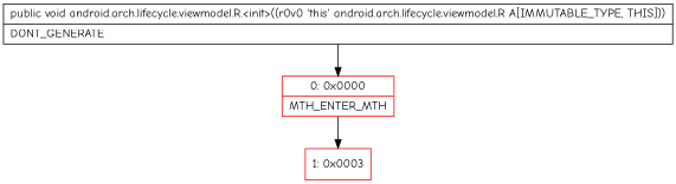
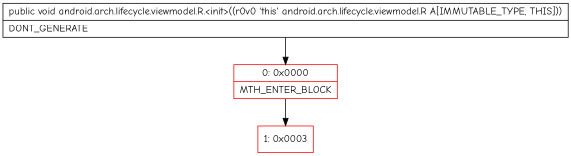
  digraph {
    fontname="Comic Neue"
    node [color=red shape=record fontname="Comic Neue"]
    edge [fontname="Comic Neue"]
-   n1 [label="{0\:\ 0x0000|MTH_ENTER_MTH\l}"]
+   n1 [label="{0\:\ 0x0000|MTH_ENTER_BLOCK\l}"]
    n2 [label="{1\:\ 0x0003}"]
    n3 [label="{public void android.arch.lifecycle.viewmodel.R.\<init\>((r0v0 'this' android.arch.lifecycle.viewmodel.R A[IMMUTABLE_TYPE, THIS]))  | DONT_GENERATE\l}" color=""]
    subgraph cluster_1 {
      label="R(0)"
    }
    n1 -> n2
    n3 -> n1
  }
